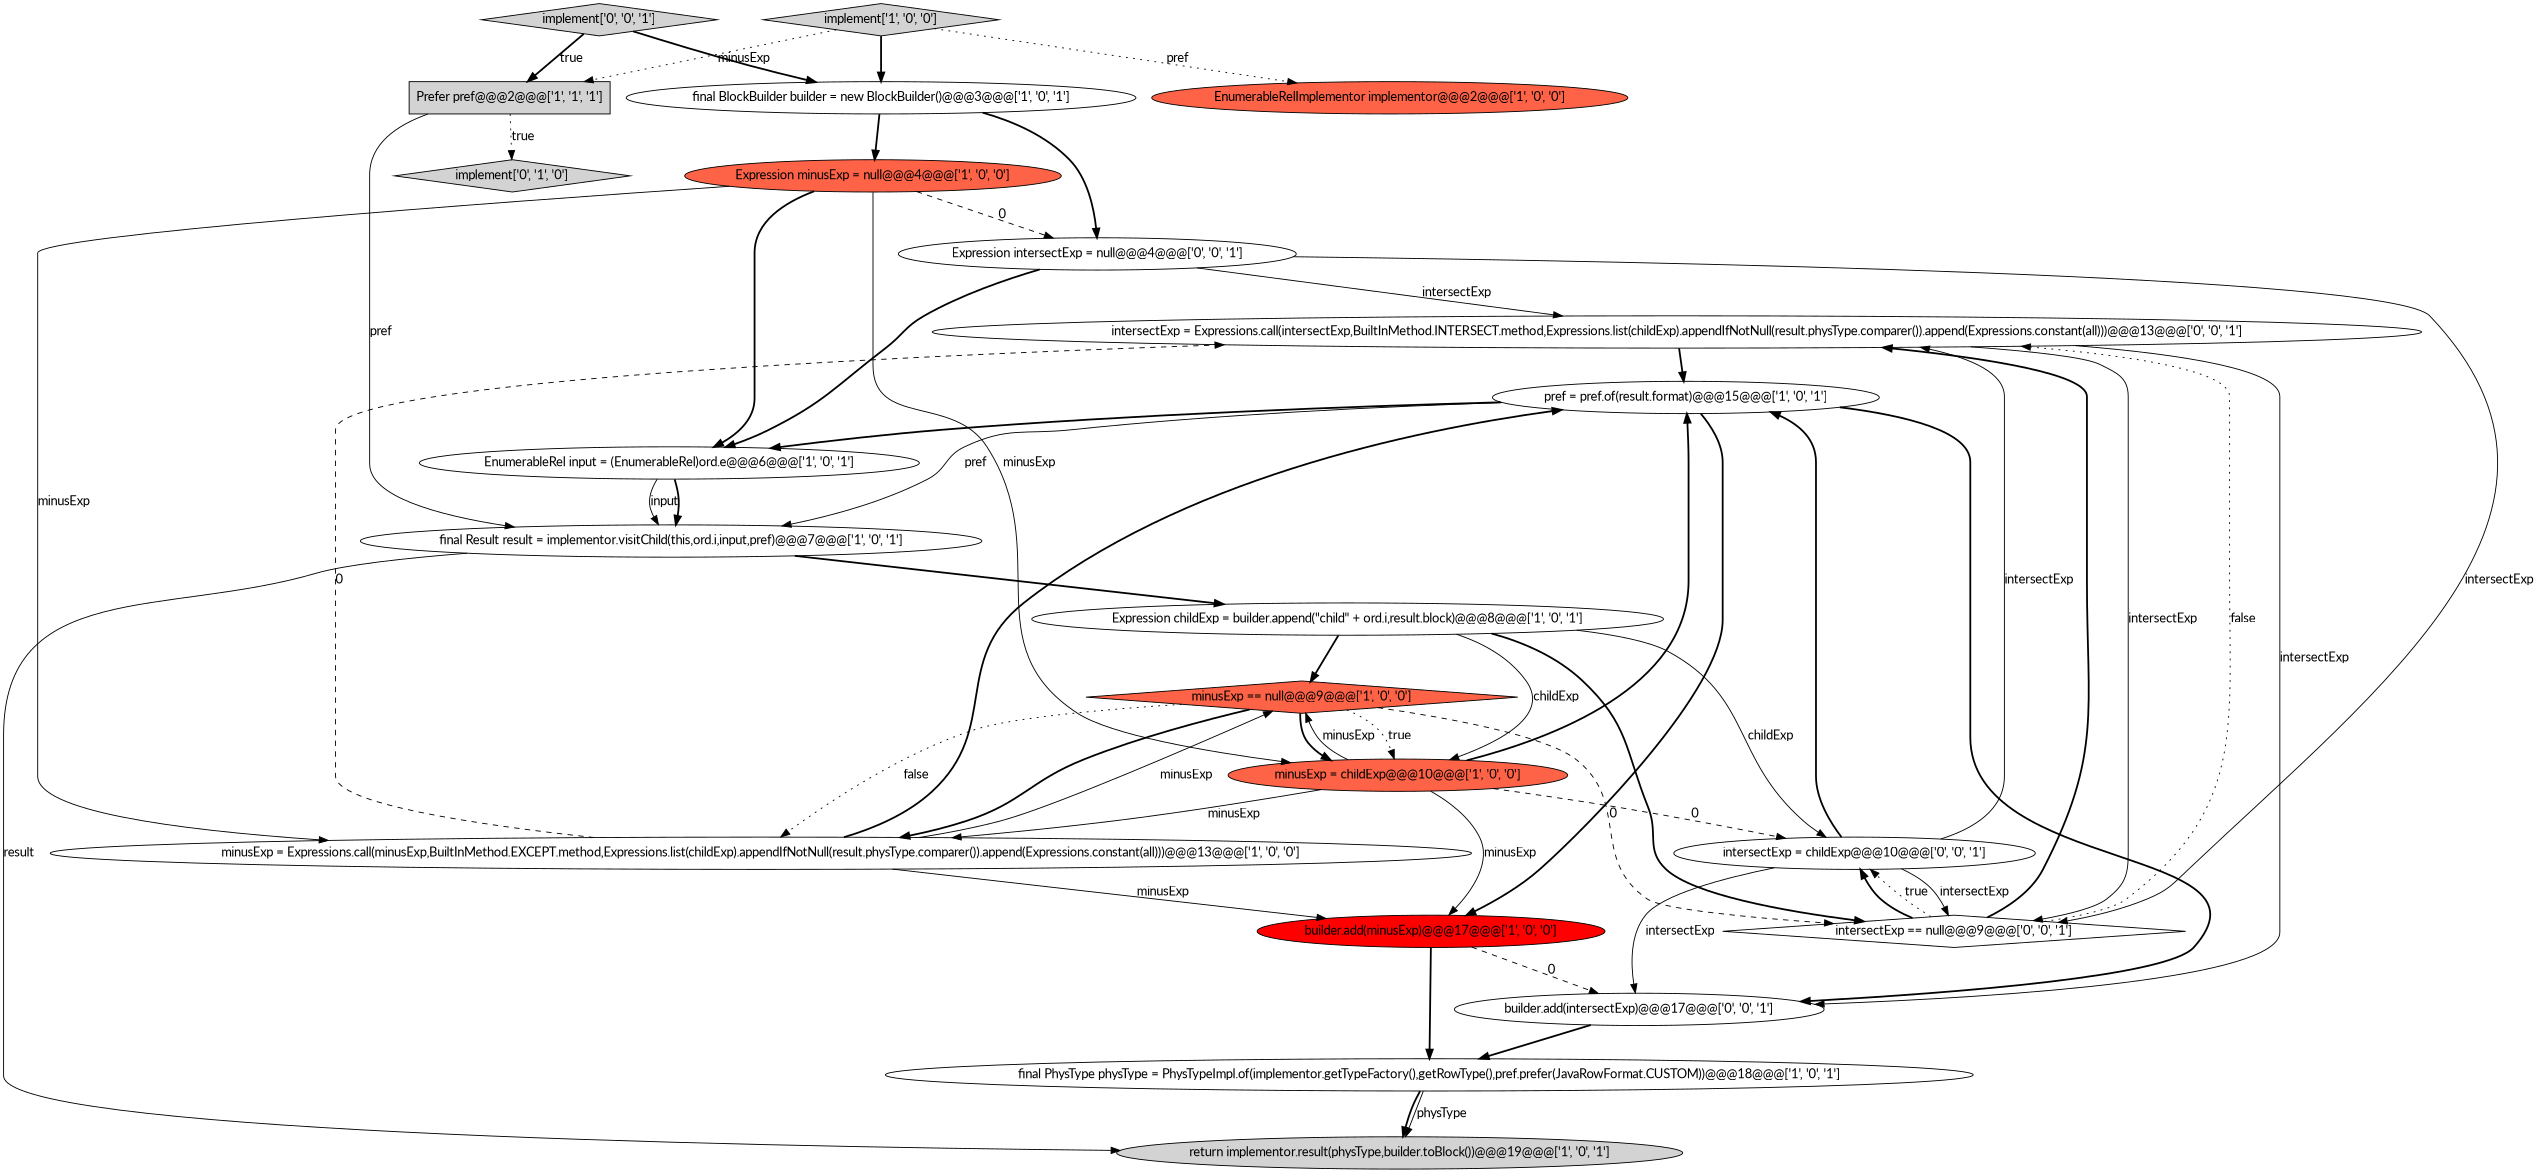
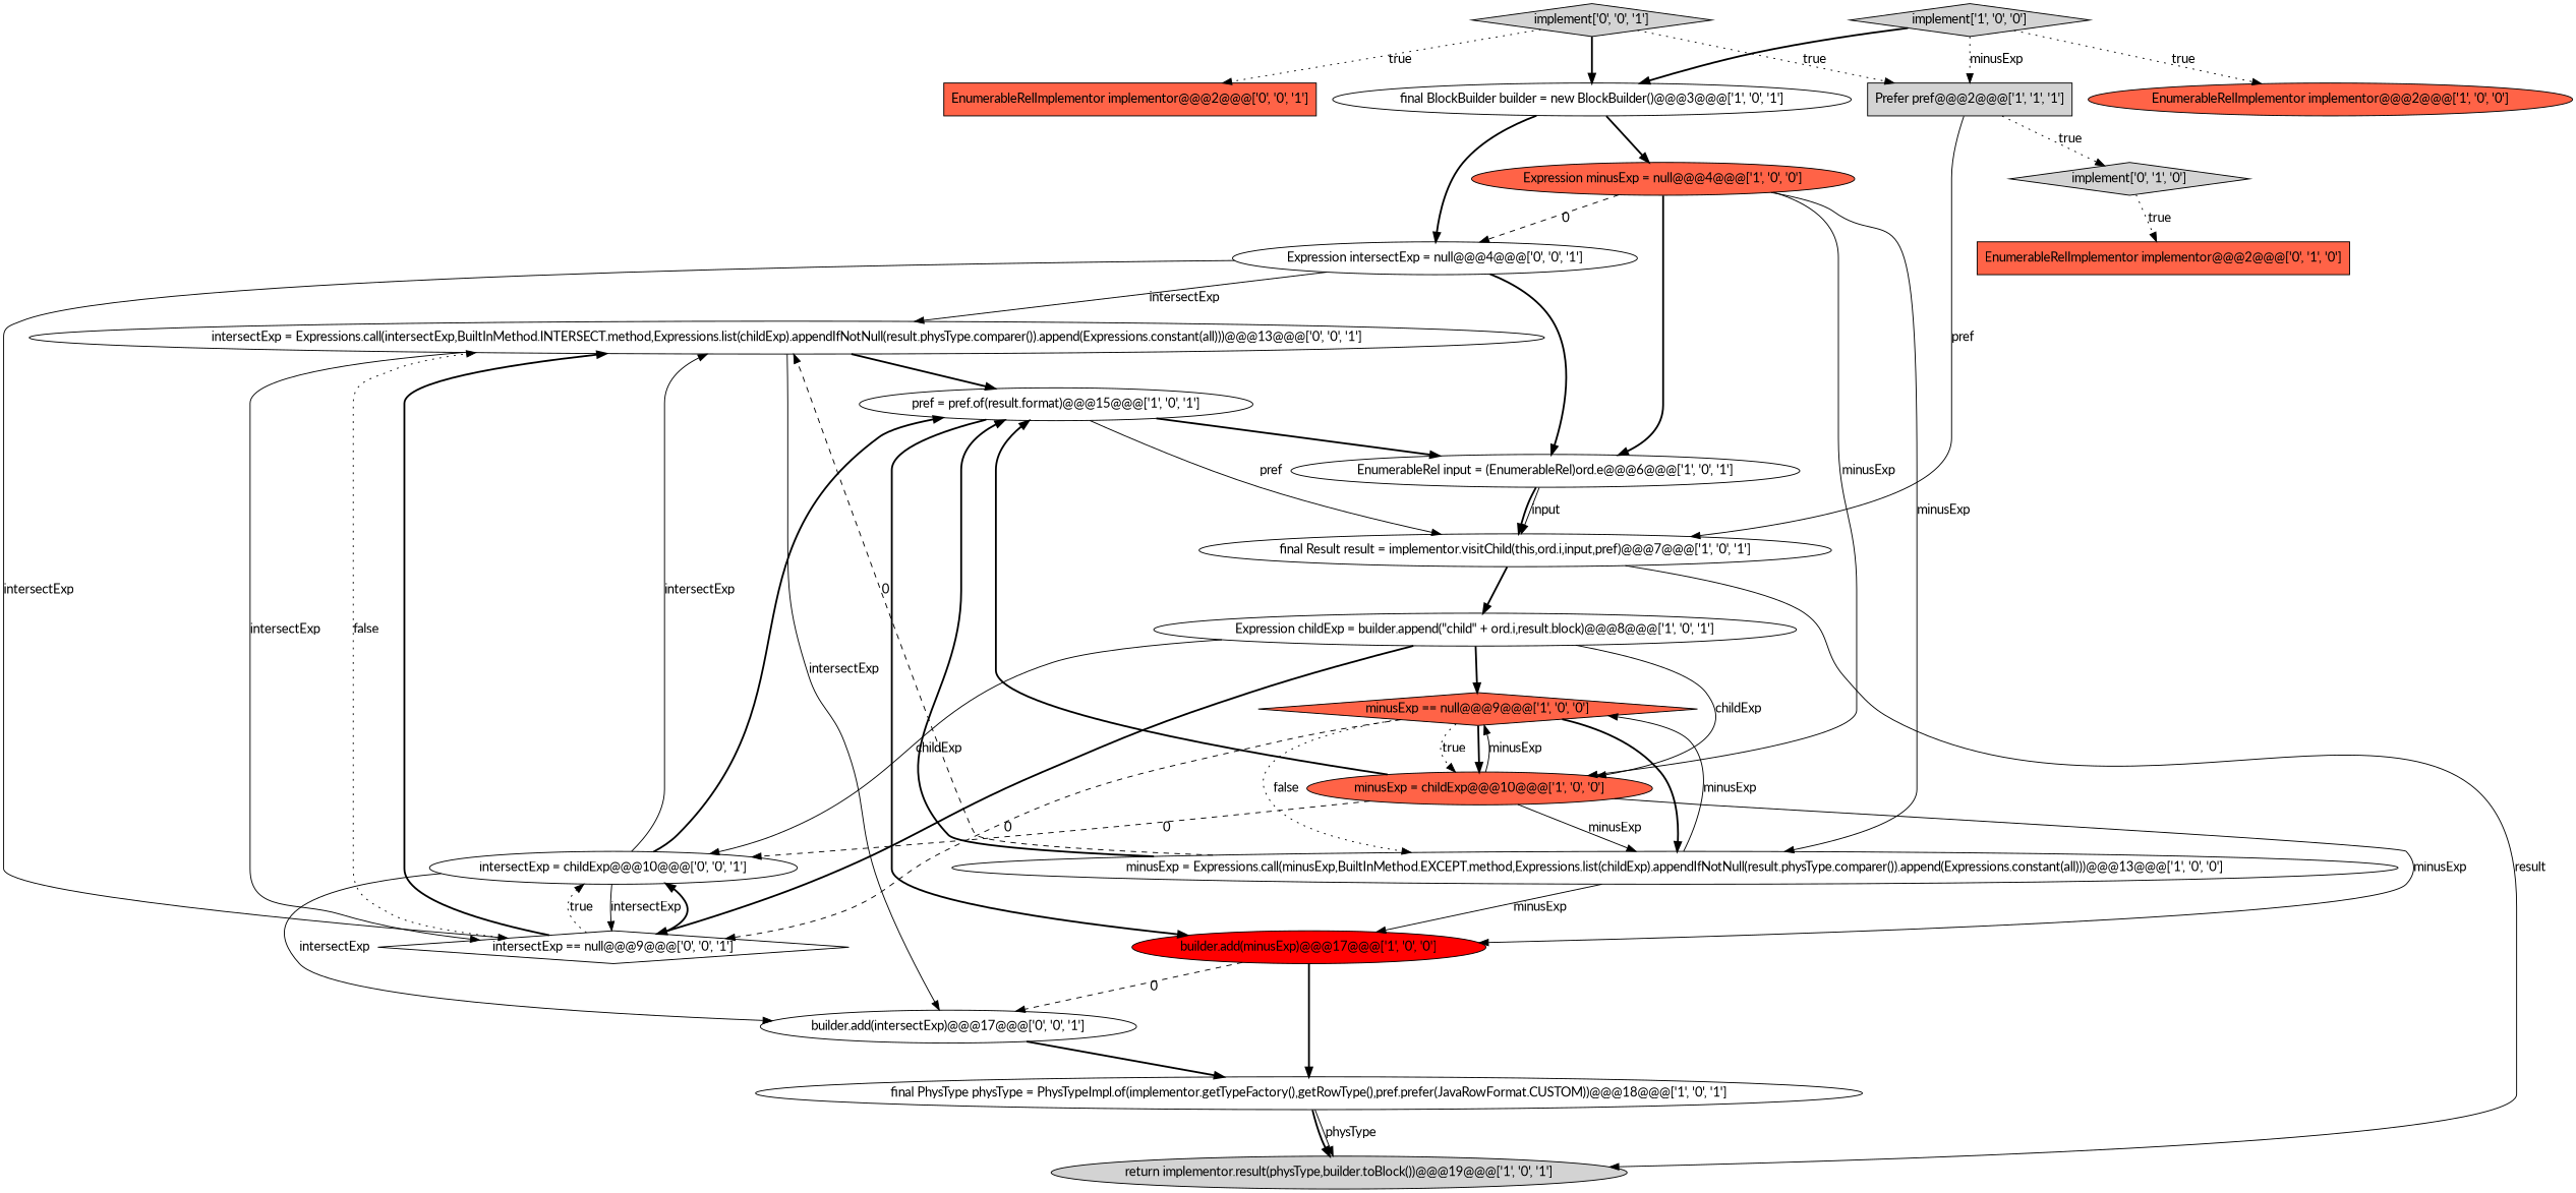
  digraph {
    fontname=Lato
    node [fillcolor=white fontname=Lato shape=ellipse style=filled]
    edge [fontname=Lato style=bold]
    n1 [fillcolor=lightgray label="implement['0', '0', '1']" shape=diamond]
+   n2 [fillcolor=tomato label="EnumerableRelImplementor implementor@@@2@@@['0', '0', '1']" shape=box]
    n3 [label="final BlockBuilder builder = new BlockBuilder()@@@3@@@['1', '0', '1']"]
    n4 [fillcolor=lightgray label="Prefer pref@@@2@@@['1', '1', '1']" shape=box]
    n5 [label="Expression intersectExp = null@@@4@@@['0', '0', '1']"]
    n6 [fillcolor=tomato label="Expression minusExp = null@@@4@@@['1', '0', '0']"]
    n7 [label="final Result result = implementor.visitChild(this,ord.i,input,pref)@@@7@@@['1', '0', '1']"]
    n8 [fillcolor=lightgray label="implement['0', '1', '0']" shape=diamond]
    n9 [label="minusExp = Expressions.call(minusExp,BuiltInMethod.EXCEPT.method,Expressions.list(childExp).appendIfNotNull(result.physType.comparer()).append(Expressions.constant(all)))@@@13@@@['1', '0', '0']"]
    n10 [fillcolor=tomato label="minusExp == null@@@9@@@['1', '0', '0']" shape=diamond]
    n11 [fillcolor=red label="builder.add(minusExp)@@@17@@@['1', '0', '0']"]
    n12 [label="intersectExp = Expressions.call(intersectExp,BuiltInMethod.INTERSECT.method,Expressions.list(childExp).appendIfNotNull(result.physType.comparer()).append(Expressions.constant(all)))@@@13@@@['0', '0', '1']"]
    n13 [label="pref = pref.of(result.format)@@@15@@@['1', '0', '1']"]
    n14 [fillcolor=tomato label="minusExp = childExp@@@10@@@['1', '0', '0']"]
    n15 [label="intersectExp == null@@@9@@@['0', '0', '1']" shape=diamond]
    n16 [label="builder.add(intersectExp)@@@17@@@['0', '0', '1']"]
    n17 [label="final PhysType physType = PhysTypeImpl.of(implementor.getTypeFactory(),getRowType(),pref.prefer(JavaRowFormat.CUSTOM))@@@18@@@['1', '0', '1']"]
    n18 [label="EnumerableRel input = (EnumerableRel)ord.e@@@6@@@['1', '0', '1']"]
    n19 [fillcolor=lightgray label="return implementor.result(physType,builder.toBlock())@@@19@@@['1', '0', '1']"]
    n20 [label="intersectExp = childExp@@@10@@@['0', '0', '1']"]
    n21 [label="Expression childExp = builder.append(\"child\" + ord.i,result.block)@@@8@@@['1', '0', '1']"]
    n22 [fillcolor=tomato label="EnumerableRelImplementor implementor@@@2@@@['1', '0', '0']"]
    n23 [fillcolor=lightgray label="implement['1', '0', '0']" shape=diamond]
+   n24 [fillcolor=tomato label="EnumerableRelImplementor implementor@@@2@@@['0', '1', '0']" shape=box]
+   n1 -> n2 [label=true style=dotted]
    n1 -> n3
-   n1 -> n4 [label=true]
+   n1 -> n4 [label=true style=dotted]
    n3 -> n5
    n3 -> n6
    n4 -> n7 [label=pref style=solid]
    n4 -> n8 [label=true style=dotted]
    n5 -> n12 [label=intersectExp style=solid]
    n5 -> n15 [label=intersectExp style=solid]
    n5 -> n18
    n6 -> n5 [label=0 style=dashed]
    n6 -> n9 [label=minusExp style=solid]
    n6 -> n14 [label=minusExp style=solid]
    n6 -> n18
    n7 -> n19 [label=result style=solid]
    n7 -> n21
+   n8 -> n24 [label=true style=dotted]
    n9 -> n10 [label=minusExp style=solid]
    n9 -> n11 [label=minusExp style=solid]
    n9 -> n12 [label=0 style=dashed]
    n9 -> n13
    n10 -> n9 [label=false style=dotted]
    n10 -> n9
    n10 -> n14 [label=true style=dotted]
    n10 -> n14
    n10 -> n15 [label=0 style=dashed]
    n11 -> n16 [label=0 style=dashed]
    n11 -> n17
    n12 -> n13
    n12 -> n15 [label=intersectExp style=solid]
    n12 -> n16 [label=intersectExp style=solid]
    n13 -> n7 [label=pref style=solid]
    n13 -> n11
-   n13 -> n16
    n13 -> n18
    n14 -> n9 [label=minusExp style=solid]
    n14 -> n10 [label=minusExp style=solid]
    n14 -> n11 [label=minusExp style=solid]
    n14 -> n13
    n14 -> n20 [label=0 style=dashed]
    n15 -> n12 [label=false style=dotted]
    n15 -> n12
    n15 -> n20
    n15 -> n20 [label=true style=dotted]
    n16 -> n17
    n17 -> n19 [label=physType style=solid]
    n17 -> n19
    n18 -> n7 [label=input style=solid]
    n18 -> n7
    n20 -> n12 [label=intersectExp style=solid]
    n20 -> n13
    n20 -> n15 [label=intersectExp style=solid]
    n20 -> n16 [label=intersectExp style=solid]
    n21 -> n10
    n21 -> n14 [label=childExp style=solid]
    n21 -> n15
    n21 -> n20 [label=childExp style=solid]
    n23 -> n3
    n23 -> n4 [label=minusExp style=dotted]
-   n23 -> n22 [label=pref style=dotted]
+   n23 -> n22 [label=true style=dotted]
  }
